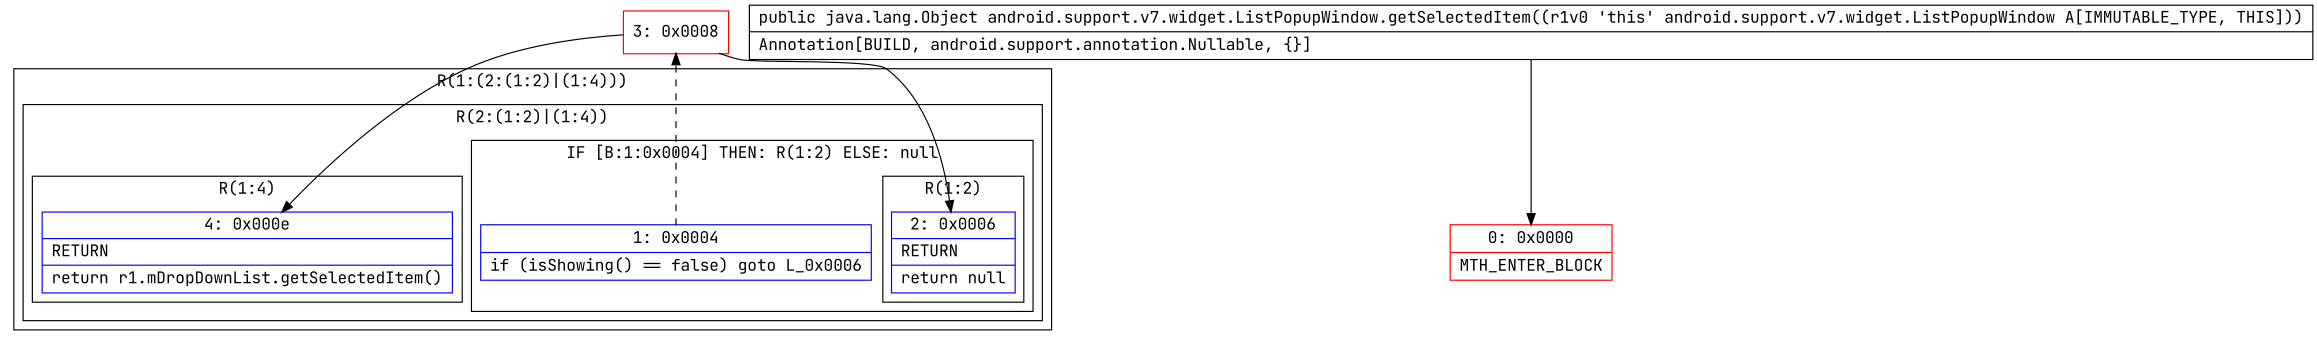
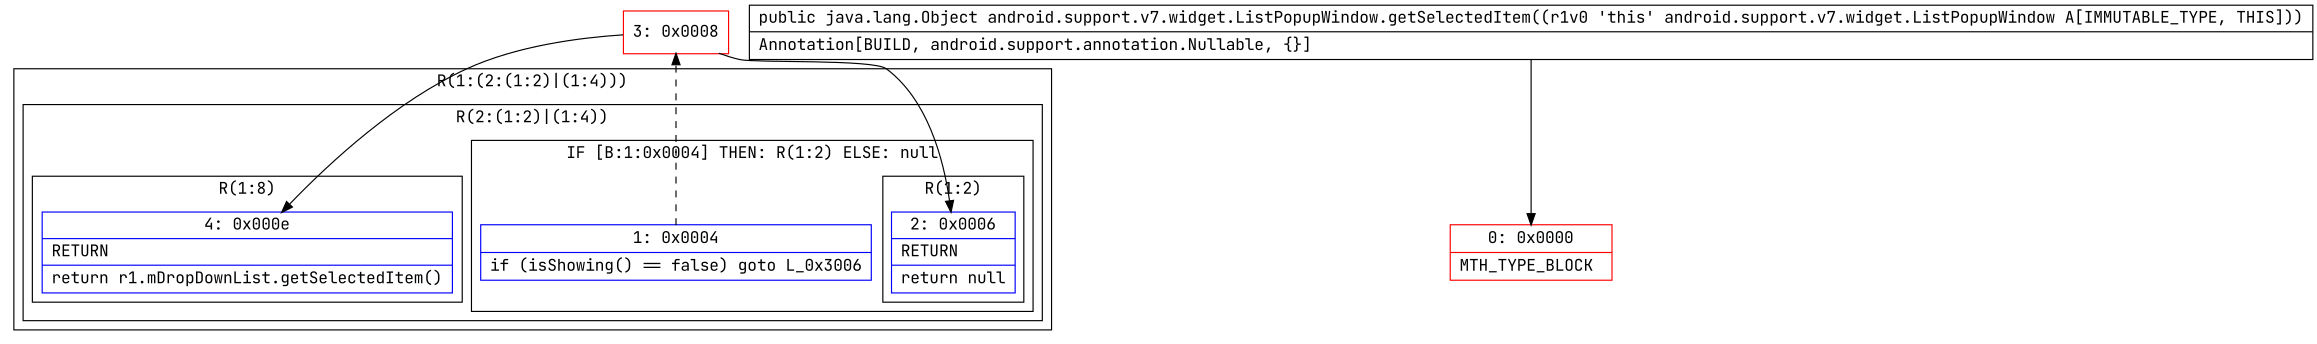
  digraph {
    fontname="JetBrains Mono"
    node [color=blue fontname="JetBrains Mono" shape=record]
    edge [fontname="JetBrains Mono"]
    n1 [label="{2\:\ 0x0006|RETURN\l|return null\l}"]
-   n2 [label="{1\:\ 0x0004|if (isShowing() == false) goto L_0x0006\l}"]
+   n2 [label="{1\:\ 0x0004|if (isShowing() == false) goto L_0x3006\l}"]
    n3 [label="{4\:\ 0x000e|RETURN\l|return r1.mDropDownList.getSelectedItem()\l}"]
    n4 [color=red label="{3\:\ 0x0008}"]
-   n5 [color=red label="{0\:\ 0x0000|MTH_ENTER_BLOCK\l}"]
+   n5 [color=red label="{0\:\ 0x0000|MTH_TYPE_BLOCK\l}"]
    n6 [label="{public java.lang.Object android.support.v7.widget.ListPopupWindow.getSelectedItem((r1v0 'this' android.support.v7.widget.ListPopupWindow A[IMMUTABLE_TYPE, THIS]))  | Annotation[BUILD, android.support.annotation.Nullable, \{\}]\l}" color=""]
    subgraph cluster_1 {
      label="R(1:(2:(1:2)|(1:4)))"
      subgraph cluster_2 {
        label="R(2:(1:2)|(1:4))"
        subgraph cluster_3 {
          label="IF [B:1:0x0004] THEN: R(1:2) ELSE: null"
          n2
          subgraph cluster_4 {
            label="R(1:2)"
            n1
          }
        }
        subgraph cluster_5 {
-         label="R(1:4)"
+         label="R(1:8)"
          n3
        }
      }
    }
    n2 -> n4 [style=dashed]
    n4 -> n1
    n4 -> n3
    n6 -> n5
  }
